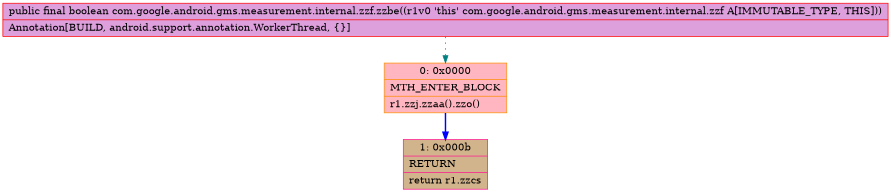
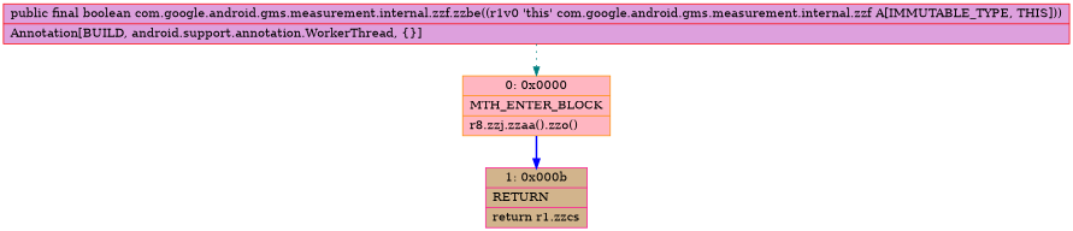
  digraph {
    node [shape=record style=filled]
-   n1 [label="{0\:\ 0x0000|MTH_ENTER_BLOCK\l|r1.zzj.zzaa().zzo()\l}" fillcolor=lightpink color=darkorange]
+   n1 [label="{0\:\ 0x0000|MTH_ENTER_BLOCK\l|r8.zzj.zzaa().zzo()\l}" fillcolor=lightpink color=darkorange]
    n2 [label="{1\:\ 0x000b|RETURN\l|return r1.zzcs\l}" fillcolor=tan color=deeppink]
    n3 [label="{public final boolean com.google.android.gms.measurement.internal.zzf.zzbe((r1v0 'this' com.google.android.gms.measurement.internal.zzf A[IMMUTABLE_TYPE, THIS]))  | Annotation[BUILD, android.support.annotation.WorkerThread, \{\}]\l}" fillcolor=plum color=red]
    n1 -> n2 [color=blue style=bold]
    n3 -> n1 [color=teal style=dotted]
  }
